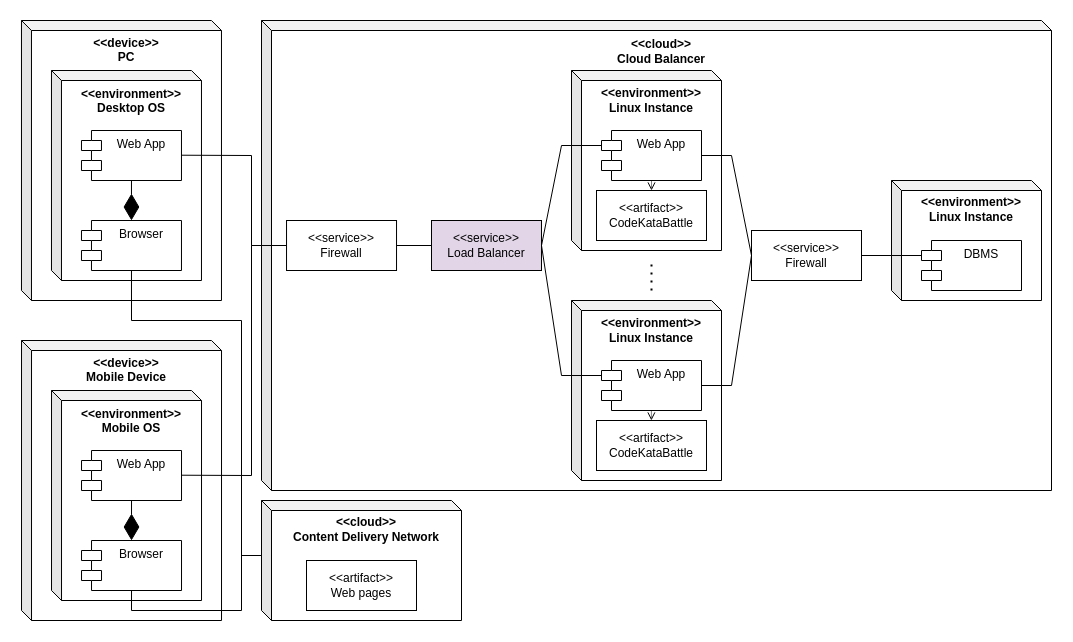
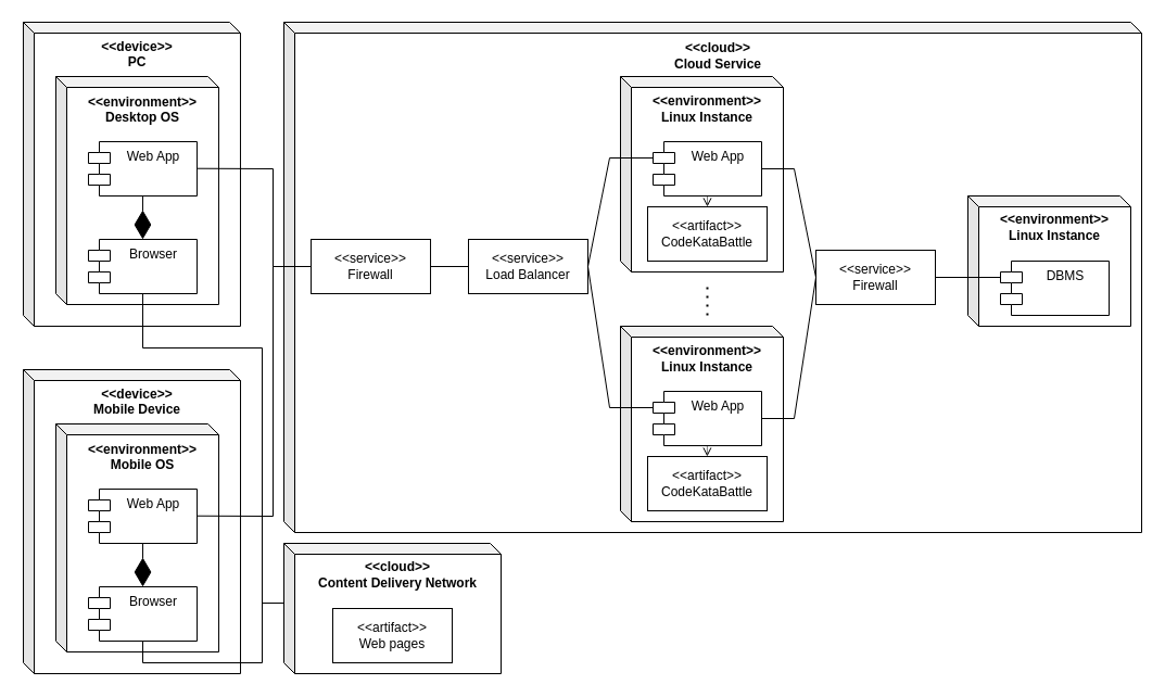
  <mxCell id="0" />
  <mxCell id="1" parent="0" />
- <mxCell id="2" value="&lt;b&gt;&amp;lt;&amp;lt;cloud&amp;gt;&amp;gt;&lt;br&gt;Cloud Balancer&lt;br&gt;&lt;br&gt;&lt;br&gt;&lt;br&gt;&lt;br&gt;&lt;br&gt;&lt;br&gt;&lt;br&gt;&lt;br&gt;&lt;br&gt;&lt;br&gt;&lt;br&gt;&lt;br&gt;&lt;br&gt;&lt;br&gt;&lt;br&gt;&lt;br&gt;&lt;br&gt;&lt;br&gt;&lt;br&gt;&lt;br&gt;&lt;br&gt;&lt;br&gt;&lt;br&gt;&lt;br&gt;&lt;br&gt;&lt;br&gt;&lt;br&gt;&lt;br&gt;&lt;br&gt;&lt;/b&gt;" style="shape=cube;whiteSpace=wrap;html=1;boundedLbl=1;backgroundOutline=1;darkOpacity=0.05;darkOpacity2=0.1;size=10;" vertex="1" parent="1"><mxGeometry x="261" y="20" width="790" height="470" as="geometry" /></mxCell>
+ <mxCell id="2" value="&lt;b&gt;&amp;lt;&amp;lt;cloud&amp;gt;&amp;gt;&lt;br&gt;Cloud Service&lt;br&gt;&lt;br&gt;&lt;br&gt;&lt;br&gt;&lt;br&gt;&lt;br&gt;&lt;br&gt;&lt;br&gt;&lt;br&gt;&lt;br&gt;&lt;br&gt;&lt;br&gt;&lt;br&gt;&lt;br&gt;&lt;br&gt;&lt;br&gt;&lt;br&gt;&lt;br&gt;&lt;br&gt;&lt;br&gt;&lt;br&gt;&lt;br&gt;&lt;br&gt;&lt;br&gt;&lt;br&gt;&lt;br&gt;&lt;br&gt;&lt;br&gt;&lt;br&gt;&lt;br&gt;&lt;/b&gt;" style="shape=cube;whiteSpace=wrap;html=1;boundedLbl=1;backgroundOutline=1;darkOpacity=0.05;darkOpacity2=0.1;size=10;" vertex="1" parent="1"><mxGeometry x="261" y="20" width="790" height="470" as="geometry" /></mxCell>
  <mxCell id="3" value="&lt;b&gt;&amp;lt;&amp;lt;device&amp;gt;&amp;gt;&lt;br&gt;PC&lt;br&gt;&lt;br&gt;&lt;br&gt;&lt;br&gt;&lt;br&gt;&lt;br&gt;&lt;br&gt;&lt;br&gt;&lt;br&gt;&lt;br&gt;&lt;br&gt;&lt;br&gt;&lt;br&gt;&lt;br&gt;&lt;br&gt;&lt;br&gt;&lt;br&gt;&lt;/b&gt;" style="shape=cube;whiteSpace=wrap;html=1;boundedLbl=1;backgroundOutline=1;darkOpacity=0.05;darkOpacity2=0.1;size=10;" vertex="1" parent="1"><mxGeometry x="20.97" y="20" width="200" height="280" as="geometry" /></mxCell>
  <mxCell id="4" value="&lt;b&gt;&amp;lt;&amp;lt;environment&amp;gt;&amp;gt;&lt;br&gt;Desktop OS&lt;br&gt;&lt;br&gt;&lt;br&gt;&lt;br&gt;&lt;br&gt;&lt;br&gt;&lt;br&gt;&lt;br&gt;&lt;br&gt;&lt;br&gt;&lt;br&gt;&lt;br&gt;&lt;/b&gt;" style="shape=cube;whiteSpace=wrap;html=1;boundedLbl=1;backgroundOutline=1;darkOpacity=0.05;darkOpacity2=0.1;size=10;" vertex="1" parent="1"><mxGeometry x="50.97" y="70" width="150" height="210" as="geometry" /></mxCell>
  <mxCell id="5" value="Web App" style="shape=module;align=left;spacingLeft=20;align=center;verticalAlign=top;whiteSpace=wrap;html=1;" vertex="1" parent="1"><mxGeometry x="80.97" y="130" width="100" height="50" as="geometry" /></mxCell>
  <mxCell id="6" value="Browser" style="shape=module;align=left;spacingLeft=20;align=center;verticalAlign=top;whiteSpace=wrap;html=1;" vertex="1" parent="1"><mxGeometry x="80.97" y="220" width="100" height="50" as="geometry" /></mxCell>
  <mxCell id="7" value="" style="endArrow=diamondThin;endFill=1;endSize=24;html=1;rounded=0;exitX=0.5;exitY=1;exitDx=0;exitDy=0;entryX=0.5;entryY=0;entryDx=0;entryDy=0;" edge="1" parent="1" source="5" target="6"><mxGeometry width="160" relative="1" as="geometry"><mxPoint x="50.97" y="170" as="sourcePoint" /><mxPoint x="210.97" y="170" as="targetPoint" /></mxGeometry></mxCell>
  <mxCell id="8" value="&lt;b&gt;&amp;lt;&amp;lt;device&amp;gt;&amp;gt;&lt;br&gt;Mobile Device&lt;br&gt;&lt;br&gt;&lt;br&gt;&lt;br&gt;&lt;br&gt;&lt;br&gt;&lt;br&gt;&lt;br&gt;&lt;br&gt;&lt;br&gt;&lt;br&gt;&lt;br&gt;&lt;br&gt;&lt;br&gt;&lt;br&gt;&lt;br&gt;&lt;br&gt;&lt;/b&gt;" style="shape=cube;whiteSpace=wrap;html=1;boundedLbl=1;backgroundOutline=1;darkOpacity=0.05;darkOpacity2=0.1;size=10;" vertex="1" parent="1"><mxGeometry x="21.03" y="340" width="200" height="280" as="geometry" /></mxCell>
  <mxCell id="9" value="&lt;b&gt;&amp;lt;&amp;lt;environment&amp;gt;&amp;gt;&lt;br&gt;Mobile OS&lt;br&gt;&lt;br&gt;&lt;br&gt;&lt;br&gt;&lt;br&gt;&lt;br&gt;&lt;br&gt;&lt;br&gt;&lt;br&gt;&lt;br&gt;&lt;br&gt;&lt;br&gt;&lt;/b&gt;" style="shape=cube;whiteSpace=wrap;html=1;boundedLbl=1;backgroundOutline=1;darkOpacity=0.05;darkOpacity2=0.1;size=10;" vertex="1" parent="1"><mxGeometry x="51.03" y="390" width="150" height="210" as="geometry" /></mxCell>
  <mxCell id="10" value="Web App" style="shape=module;align=left;spacingLeft=20;align=center;verticalAlign=top;whiteSpace=wrap;html=1;" vertex="1" parent="1"><mxGeometry x="81.03" y="450" width="100" height="50" as="geometry" /></mxCell>
  <mxCell id="11" value="Browser" style="shape=module;align=left;spacingLeft=20;align=center;verticalAlign=top;whiteSpace=wrap;html=1;" vertex="1" parent="1"><mxGeometry x="81.03" y="540" width="100" height="50" as="geometry" /></mxCell>
  <mxCell id="12" value="" style="endArrow=diamondThin;endFill=1;endSize=24;html=1;rounded=0;exitX=0.5;exitY=1;exitDx=0;exitDy=0;entryX=0.5;entryY=0;entryDx=0;entryDy=0;" edge="1" parent="1" source="10" target="11"><mxGeometry width="160" relative="1" as="geometry"><mxPoint x="51.03" y="490" as="sourcePoint" /><mxPoint x="211.03" y="490" as="targetPoint" /></mxGeometry></mxCell>
  <mxCell id="13" value="&lt;b&gt;&amp;lt;&amp;lt;cloud&amp;gt;&amp;gt;&lt;br&gt;Content Delivery Network&lt;br&gt;&lt;br&gt;&lt;br&gt;&lt;br&gt;&lt;br&gt;&lt;br&gt;&lt;/b&gt;" style="shape=cube;whiteSpace=wrap;html=1;boundedLbl=1;backgroundOutline=1;darkOpacity=0.05;darkOpacity2=0.1;size=10;" vertex="1" parent="1"><mxGeometry x="261" y="500" width="200" height="120" as="geometry" /></mxCell>
  <mxCell id="14" value="&amp;lt;&amp;lt;artifact&amp;gt;&amp;gt;&lt;br&gt;Web pages" style="html=1;whiteSpace=wrap;" vertex="1" parent="1"><mxGeometry x="306" y="560" width="110" height="50" as="geometry" /></mxCell>
  <mxCell id="15" value="" style="endArrow=none;html=1;rounded=0;exitX=0.5;exitY=1;exitDx=0;exitDy=0;entryX=0;entryY=0;entryDx=0;entryDy=55;entryPerimeter=0;" edge="1" parent="1" source="11" target="13"><mxGeometry width="50" height="50" relative="1" as="geometry"><mxPoint x="121" y="520" as="sourcePoint" /><mxPoint x="171" y="470" as="targetPoint" /><Array as="points"><mxPoint x="131" y="610" /><mxPoint x="241" y="610" /><mxPoint x="241" y="555" /></Array></mxGeometry></mxCell>
  <mxCell id="16" value="" style="endArrow=none;html=1;rounded=0;entryX=0.5;entryY=1;entryDx=0;entryDy=0;" edge="1" parent="1" target="6"><mxGeometry width="50" height="50" relative="1" as="geometry"><mxPoint x="241" y="560" as="sourcePoint" /><mxPoint x="171" y="470" as="targetPoint" /><Array as="points"><mxPoint x="241" y="320" /><mxPoint x="131" y="320" /></Array></mxGeometry></mxCell>
  <mxCell id="17" value="" style="endArrow=none;html=1;rounded=0;entryX=0;entryY=0.5;entryDx=0;entryDy=0;" edge="1" parent="1" target="20"><mxGeometry width="50" height="50" relative="1" as="geometry"><mxPoint x="180.97" y="474.71" as="sourcePoint" /><mxPoint x="261" y="475" as="targetPoint" /><Array as="points"><mxPoint x="251" y="475" /><mxPoint x="251" y="245" /></Array></mxGeometry></mxCell>
  <mxCell id="18" value="" style="endArrow=none;html=1;rounded=0;entryX=0;entryY=0.5;entryDx=0;entryDy=0;" edge="1" parent="1" target="20"><mxGeometry width="50" height="50" relative="1" as="geometry"><mxPoint x="181.03" y="154.71" as="sourcePoint" /><mxPoint x="261" y="155" as="targetPoint" /><Array as="points"><mxPoint x="251" y="155" /><mxPoint x="251" y="245" /></Array></mxGeometry></mxCell>
  <mxCell id="19" style="edgeStyle=orthogonalEdgeStyle;rounded=0;orthogonalLoop=1;jettySize=auto;html=1;entryX=0;entryY=0.5;entryDx=0;entryDy=0;endArrow=none;endFill=0;" edge="1" parent="1" source="20" target="21"><mxGeometry relative="1" as="geometry" /></mxCell>
  <mxCell id="20" value="&amp;lt;&amp;lt;service&amp;gt;&amp;gt;&lt;br&gt;Firewall" style="html=1;whiteSpace=wrap;" vertex="1" parent="1"><mxGeometry x="286.03" y="220" width="110" height="50" as="geometry" /></mxCell>
- <mxCell id="21" value="&amp;lt;&amp;lt;service&amp;gt;&amp;gt;&lt;br&gt;Load Balancer" style="html=1;whiteSpace=wrap;fillColor=#e1d5e7;" vertex="1" parent="1"><mxGeometry x="431" y="220" width="110" height="50" as="geometry" /></mxCell>
+ <mxCell id="21" value="&amp;lt;&amp;lt;service&amp;gt;&amp;gt;&lt;br&gt;Load Balancer" style="html=1;whiteSpace=wrap;" vertex="1" parent="1"><mxGeometry x="431" y="220" width="110" height="50" as="geometry" /></mxCell>
  <mxCell id="22" value="&lt;b&gt;&amp;lt;&amp;lt;environment&amp;gt;&amp;gt;&lt;br&gt;Linux Instance&lt;br&gt;&lt;br&gt;&lt;br&gt;&lt;br&gt;&lt;br&gt;&lt;br&gt;&lt;br&gt;&lt;br&gt;&lt;br&gt;&lt;br&gt;&lt;/b&gt;" style="shape=cube;whiteSpace=wrap;html=1;boundedLbl=1;backgroundOutline=1;darkOpacity=0.05;darkOpacity2=0.1;size=10;" vertex="1" parent="1"><mxGeometry x="571" y="70" width="150" height="180" as="geometry" /></mxCell>
  <mxCell id="23" value="Web App" style="shape=module;align=left;spacingLeft=20;align=center;verticalAlign=top;whiteSpace=wrap;html=1;" vertex="1" parent="1"><mxGeometry x="601" y="130" width="100" height="50" as="geometry" /></mxCell>
  <mxCell id="24" value="&amp;lt;&amp;lt;artifact&amp;gt;&amp;gt;&lt;br&gt;CodeKataBattle" style="html=1;whiteSpace=wrap;" vertex="1" parent="1"><mxGeometry x="596" y="190" width="110" height="50" as="geometry" /></mxCell>
  <mxCell id="25" value="&lt;b&gt;&amp;lt;&amp;lt;environment&amp;gt;&amp;gt;&lt;br&gt;Linux Instance&lt;br&gt;&lt;br&gt;&lt;br&gt;&lt;br&gt;&lt;br&gt;&lt;br&gt;&lt;br&gt;&lt;br&gt;&lt;br&gt;&lt;br&gt;&lt;/b&gt;" style="shape=cube;whiteSpace=wrap;html=1;boundedLbl=1;backgroundOutline=1;darkOpacity=0.05;darkOpacity2=0.1;size=10;" vertex="1" parent="1"><mxGeometry x="571" y="300" width="150" height="180" as="geometry" /></mxCell>
  <mxCell id="26" value="Web App" style="shape=module;align=left;spacingLeft=20;align=center;verticalAlign=top;whiteSpace=wrap;html=1;" vertex="1" parent="1"><mxGeometry x="601" y="360" width="100" height="50" as="geometry" /></mxCell>
  <mxCell id="27" value="&amp;lt;&amp;lt;artifact&amp;gt;&amp;gt;&lt;br&gt;CodeKataBattle" style="html=1;whiteSpace=wrap;" vertex="1" parent="1"><mxGeometry x="596" y="420" width="110" height="50" as="geometry" /></mxCell>
  <mxCell id="28" value="" style="endArrow=none;dashed=1;html=1;dashPattern=1 3;strokeWidth=2;rounded=0;" edge="1" parent="1"><mxGeometry width="50" height="50" relative="1" as="geometry"><mxPoint x="651" y="290" as="sourcePoint" /><mxPoint x="651" y="260" as="targetPoint" /></mxGeometry></mxCell>
  <mxCell id="29" value="" style="endArrow=none;html=1;rounded=0;entryX=0;entryY=0;entryDx=0;entryDy=15;entryPerimeter=0;exitX=1;exitY=0.5;exitDx=0;exitDy=0;" edge="1" parent="1" source="21" target="23"><mxGeometry width="50" height="50" relative="1" as="geometry"><mxPoint x="461" y="260" as="sourcePoint" /><mxPoint x="511" y="210" as="targetPoint" /><Array as="points"><mxPoint x="561" y="145" /></Array></mxGeometry></mxCell>
  <mxCell id="30" value="" style="endArrow=none;html=1;rounded=0;exitX=1;exitY=0.5;exitDx=0;exitDy=0;entryX=0;entryY=0;entryDx=0;entryDy=15;entryPerimeter=0;" edge="1" parent="1" source="21" target="26"><mxGeometry width="50" height="50" relative="1" as="geometry"><mxPoint x="461" y="260" as="sourcePoint" /><mxPoint x="511" y="210" as="targetPoint" /><Array as="points"><mxPoint x="561" y="375" /></Array></mxGeometry></mxCell>
  <mxCell id="31" value="" style="endArrow=open;html=1;rounded=0;entryX=0.5;entryY=0;entryDx=0;entryDy=0;exitX=0.5;exitY=1;exitDx=0;exitDy=0;endFill=0;dashed=1;dashPattern=1 1;" edge="1" parent="1" source="23" target="24"><mxGeometry width="50" height="50" relative="1" as="geometry"><mxPoint x="631" y="230" as="sourcePoint" /><mxPoint x="681" y="180" as="targetPoint" /></mxGeometry></mxCell>
  <mxCell id="32" value="" style="endArrow=open;html=1;rounded=0;entryX=0.5;entryY=0;entryDx=0;entryDy=0;exitX=0.5;exitY=1;exitDx=0;exitDy=0;endFill=0;dashed=1;dashPattern=1 1;" edge="1" parent="1"><mxGeometry width="50" height="50" relative="1" as="geometry"><mxPoint x="650.88" y="410" as="sourcePoint" /><mxPoint x="650.88" y="420" as="targetPoint" /></mxGeometry></mxCell>
  <mxCell id="33" value="&amp;lt;&amp;lt;service&amp;gt;&amp;gt;&lt;br&gt;Firewall" style="html=1;whiteSpace=wrap;" vertex="1" parent="1"><mxGeometry x="751" y="230" width="110" height="50" as="geometry" /></mxCell>
  <mxCell id="34" value="" style="endArrow=none;html=1;rounded=0;entryX=1;entryY=0.5;entryDx=0;entryDy=0;exitX=0;exitY=0.5;exitDx=0;exitDy=0;" edge="1" parent="1" source="33" target="23"><mxGeometry width="50" height="50" relative="1" as="geometry"><mxPoint x="551" y="255" as="sourcePoint" /><mxPoint x="611" y="155" as="targetPoint" /><Array as="points"><mxPoint x="731" y="155" /></Array></mxGeometry></mxCell>
  <mxCell id="35" value="" style="endArrow=none;html=1;rounded=0;entryX=1;entryY=0.5;entryDx=0;entryDy=0;exitX=0;exitY=0.5;exitDx=0;exitDy=0;" edge="1" parent="1" source="33" target="26"><mxGeometry width="50" height="50" relative="1" as="geometry"><mxPoint x="761" y="265" as="sourcePoint" /><mxPoint x="711" y="165" as="targetPoint" /><Array as="points"><mxPoint x="731" y="385" /></Array></mxGeometry></mxCell>
  <mxCell id="36" value="&lt;b&gt;&amp;lt;&amp;lt;environment&amp;gt;&amp;gt;&lt;br&gt;Linux Instance&lt;br&gt;&lt;br&gt;&lt;br&gt;&lt;br&gt;&lt;br&gt;&lt;br&gt;&lt;/b&gt;" style="shape=cube;whiteSpace=wrap;html=1;boundedLbl=1;backgroundOutline=1;darkOpacity=0.05;darkOpacity2=0.1;size=10;" vertex="1" parent="1"><mxGeometry x="891" y="180" width="150" height="120" as="geometry" /></mxCell>
  <mxCell id="37" value="DBMS" style="shape=module;align=left;spacingLeft=20;align=center;verticalAlign=top;whiteSpace=wrap;html=1;" vertex="1" parent="1"><mxGeometry x="921" y="240" width="100" height="50" as="geometry" /></mxCell>
  <mxCell id="38" value="" style="endArrow=none;html=1;rounded=0;exitX=1;exitY=0.5;exitDx=0;exitDy=0;entryX=0;entryY=0;entryDx=0;entryDy=15;entryPerimeter=0;" edge="1" parent="1" source="33" target="37"><mxGeometry width="50" height="50" relative="1" as="geometry"><mxPoint x="861" y="240" as="sourcePoint" /><mxPoint x="881" y="225" as="targetPoint" /></mxGeometry></mxCell>
